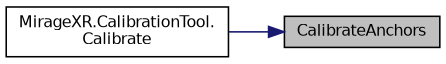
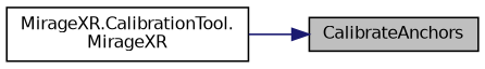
  digraph {
    rankdir=RL
    node [color=black fontname=Helvetica fontsize=10 shape=record style=filled]
    n1 [fillcolor=grey75 fontcolor=black height=0.2 label=CalibrateAnchors width=0.4]
-   n2 [fillcolor=white height=0.2 label="MirageXR.CalibrationTool.\lCalibrate" width=0.4]
+   n2 [fillcolor=white height=0.2 label="MirageXR.CalibrationTool.\lMirageXR" width=0.4]
    n1 -> n2 [color=midnightblue dir=back fontname=Helvetica fontsize=10 labelfontname=Helvetica labelfontsize=10 style=solid]
  }
